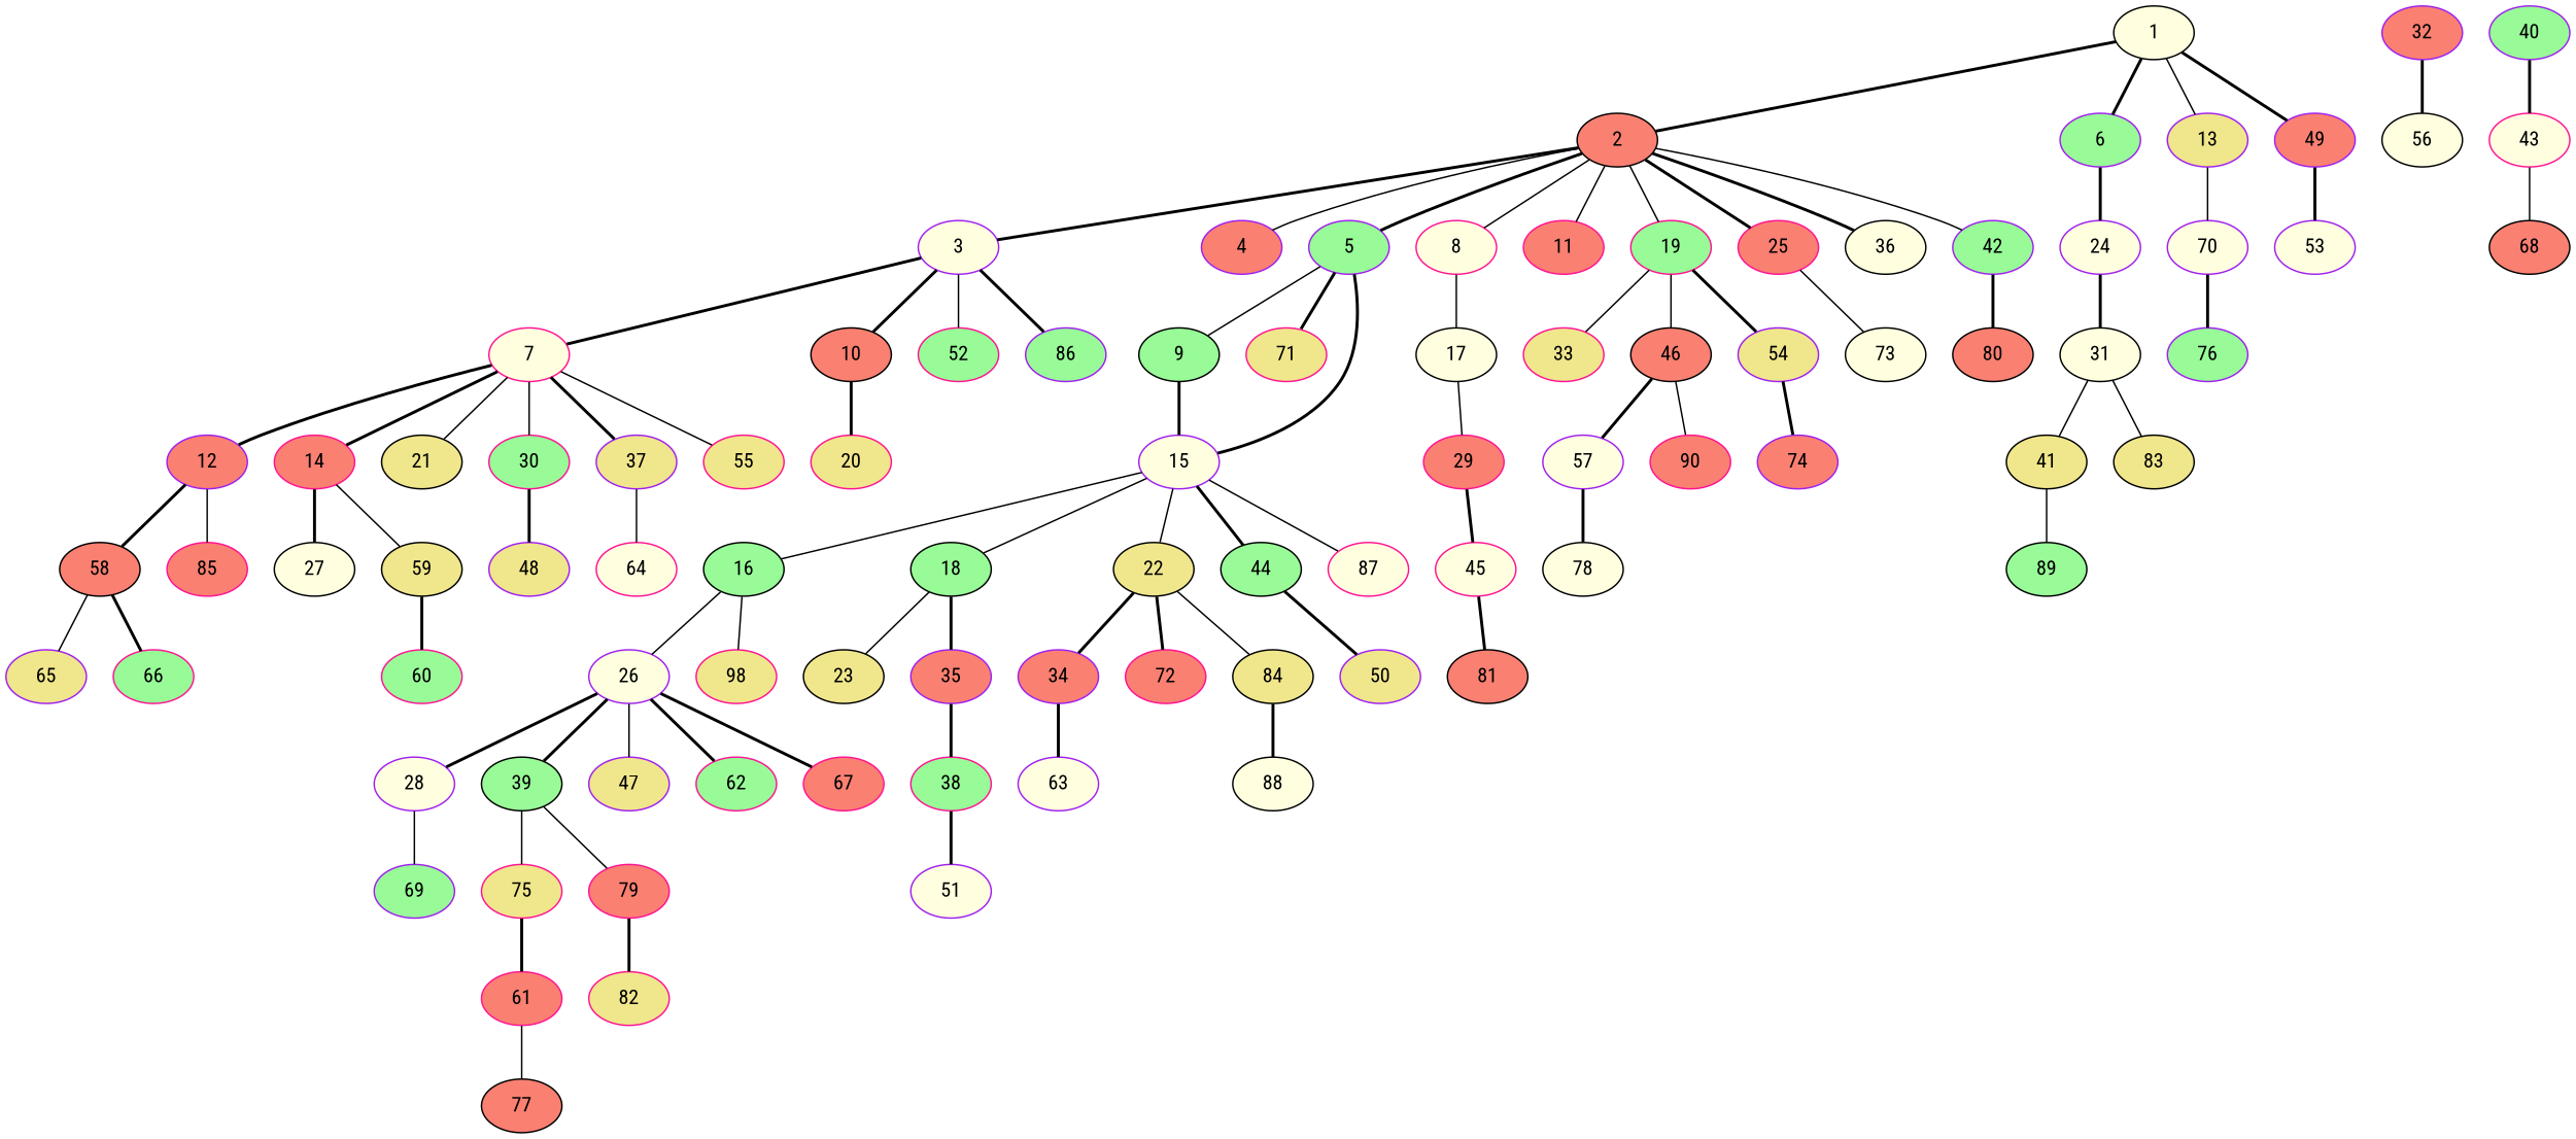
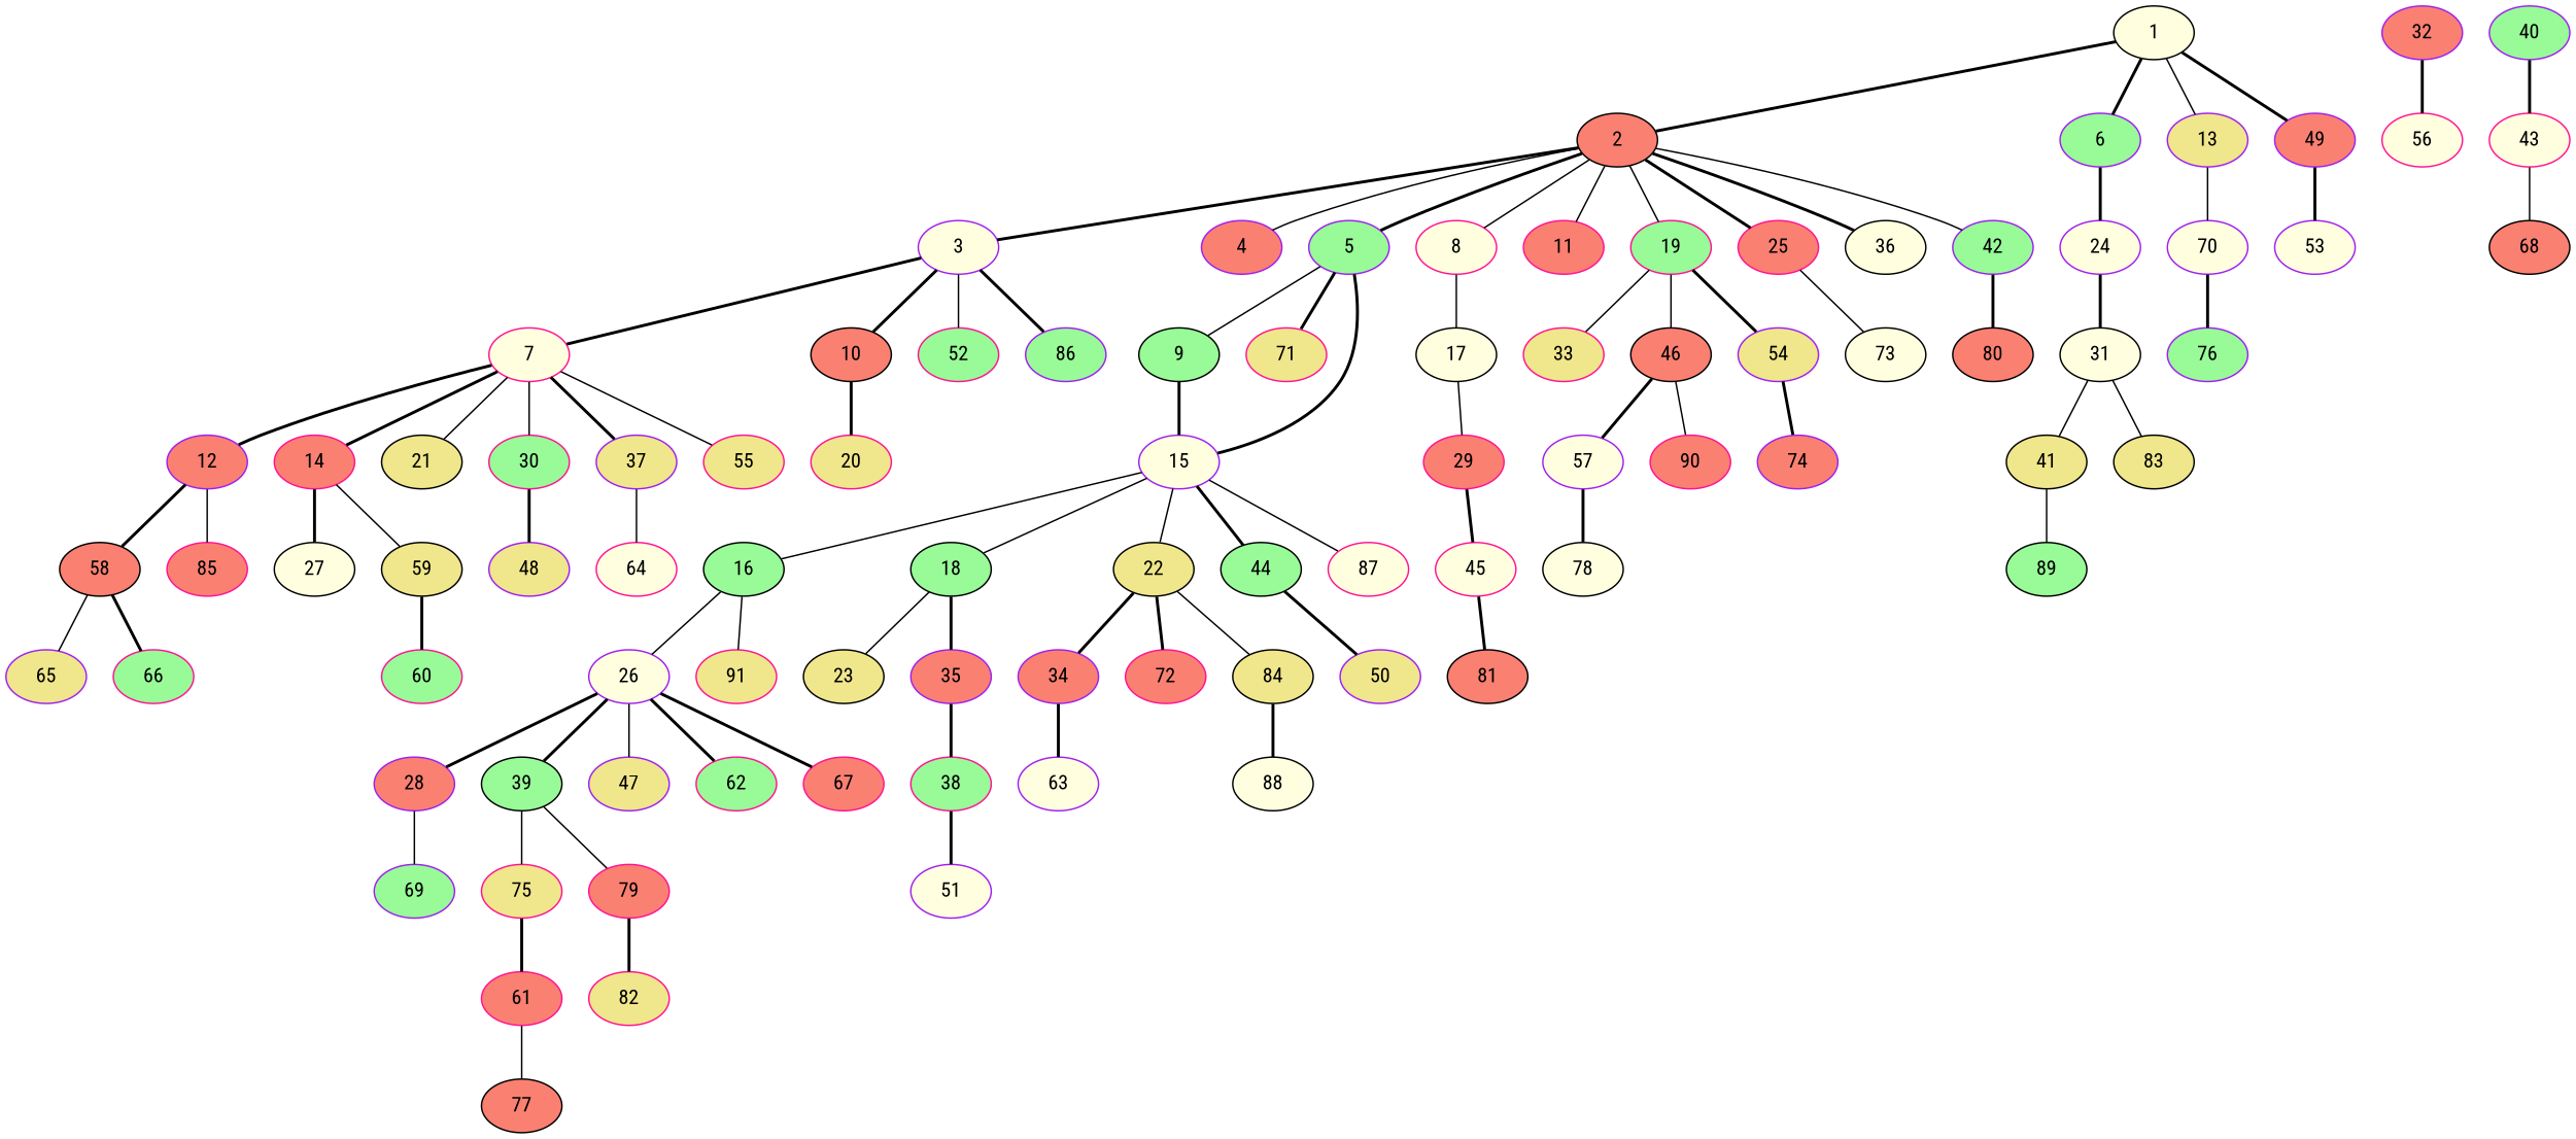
  graph {
    fontname="Roboto Condensed"
    node [color=purple fillcolor=salmon fontname="Roboto Condensed" style=filled]
    edge [fontname="Roboto Condensed" style=bold]
    1 [color=black fillcolor=lightyellow]
    2 [color=black]
    6 [fillcolor=palegreen]
    13 [fillcolor=khaki]
    49
    3 [fillcolor=lightyellow]
    4
    5 [fillcolor=palegreen]
    8 [color=deeppink fillcolor=lightyellow]
    11 [color=deeppink]
    19 [color=deeppink fillcolor=palegreen]
    25 [color=deeppink]
    36 [color=black fillcolor=lightyellow]
    42 [fillcolor=palegreen]
    24 [fillcolor=lightyellow]
    70 [fillcolor=lightyellow]
    53 [fillcolor=lightyellow]
    7 [color=deeppink fillcolor=lightyellow]
    10 [color=black]
    52 [color=deeppink fillcolor=palegreen]
    86 [fillcolor=palegreen]
    9 [color=black fillcolor=palegreen]
    71 [color=deeppink fillcolor=khaki]
    15 [fillcolor=lightyellow]
    17 [color=black fillcolor=lightyellow]
    33 [color=deeppink fillcolor=khaki]
    46 [color=black]
    54 [fillcolor=khaki]
    73 [color=black fillcolor=lightyellow]
    80 [color=black]
    12
    14 [color=deeppink]
    21 [color=black fillcolor=khaki]
    30 [color=deeppink fillcolor=palegreen]
    37 [fillcolor=khaki]
    55 [color=deeppink fillcolor=khaki]
    20 [color=deeppink fillcolor=khaki]
-   56 [color=black fillcolor=lightyellow]
+   56 [color=deeppink fillcolor=lightyellow]
    32
    31 [color=black fillcolor=lightyellow]
    58 [color=black]
    85 [color=deeppink]
    27 [color=black fillcolor=lightyellow]
    59 [color=black fillcolor=khaki]
    48 [fillcolor=khaki]
    64 [color=deeppink fillcolor=lightyellow]
    29 [color=deeppink]
    16 [color=black fillcolor=palegreen]
    18 [color=black fillcolor=palegreen]
    22 [color=black fillcolor=khaki]
    44 [color=black fillcolor=palegreen]
    87 [color=deeppink fillcolor=lightyellow]
    65 [fillcolor=khaki]
    66 [color=deeppink fillcolor=palegreen]
    40 [fillcolor=palegreen]
    43 [color=deeppink fillcolor=lightyellow]
    76 [fillcolor=palegreen]
    60 [color=deeppink fillcolor=palegreen]
    26 [fillcolor=lightyellow]
-   91 [color=deeppink fillcolor=khaki label=98]
+   91 [color=deeppink fillcolor=khaki]
    23 [color=black fillcolor=khaki]
    35
    34
    72 [color=deeppink]
    84 [color=black fillcolor=khaki]
    50 [fillcolor=khaki]
-   28 [fillcolor=lightyellow]
+   28
    39 [color=black fillcolor=palegreen]
    47 [fillcolor=khaki]
    62 [color=deeppink fillcolor=palegreen]
    67 [color=deeppink]
    45 [color=deeppink fillcolor=lightyellow]
    38 [color=deeppink fillcolor=palegreen]
    57 [fillcolor=lightyellow]
    90 [color=deeppink]
    74
    63 [fillcolor=lightyellow]
    88 [color=black fillcolor=lightyellow]
    41 [color=black fillcolor=khaki]
    83 [color=black fillcolor=khaki]
    69 [fillcolor=palegreen]
    75 [color=deeppink fillcolor=khaki]
    79 [color=deeppink]
    81 [color=black]
    89 [color=black fillcolor=palegreen]
    51 [fillcolor=lightyellow]
    61 [color=deeppink]
    77 [color=black]
    82 [color=deeppink fillcolor=khaki]
    68 [color=black]
    78 [color=black fillcolor=lightyellow]
    1 -- 2
    1 -- 6
    1 -- 13 [style=solid]
    1 -- 49
    2 -- 3
    2 -- 4 [style=solid]
    2 -- 5
    2 -- 8 [style=solid]
    2 -- 11 [style=solid]
    2 -- 19 [style=solid]
    2 -- 25
    2 -- 36
    2 -- 42 [style=solid]
    6 -- 24
    13 -- 70 [style=solid]
    49 -- 53
    3 -- 7
    3 -- 10
    3 -- 52 [style=solid]
    3 -- 86
    5 -- 9 [style=solid]
    5 -- 71
    5 -- 15
    8 -- 17 [style=solid]
    19 -- 33 [style=solid]
    19 -- 46 [style=solid]
    19 -- 54
    25 -- 73 [style=solid]
    42 -- 80
    24 -- 31
    70 -- 76
    7 -- 12
    7 -- 14
    7 -- 21 [style=solid]
    7 -- 30 [style=solid]
    7 -- 37
    7 -- 55 [style=solid]
    10 -- 20
    9 -- 15
    15 -- 16 [style=solid]
    15 -- 18 [style=solid]
    15 -- 22 [style=solid]
    15 -- 44
    15 -- 87 [style=solid]
    17 -- 29 [style=solid]
    46 -- 57
    46 -- 90 [style=solid]
    54 -- 74
    12 -- 58
    12 -- 85 [style=solid]
    14 -- 27
    14 -- 59 [style=solid]
    30 -- 48
    37 -- 64 [style=solid]
    32 -- 56
    31 -- 41 [style=solid]
    31 -- 83 [style=solid]
    58 -- 65 [style=solid]
    58 -- 66
    59 -- 60
    29 -- 45
    16 -- 26 [style=solid]
    16 -- 91 [style=solid]
    18 -- 23 [style=solid]
    18 -- 35
    22 -- 34
    22 -- 72
    22 -- 84 [style=solid]
    44 -- 50
    40 -- 43
    43 -- 68 [style=solid]
    26 -- 28
    26 -- 39
    26 -- 47 [style=solid]
    26 -- 62
    26 -- 67
    35 -- 38
    34 -- 63
    84 -- 88
    28 -- 69 [style=solid]
    39 -- 75 [style=solid]
    39 -- 79 [style=solid]
    45 -- 81
    38 -- 51
    57 -- 78
    41 -- 89 [style=solid]
    75 -- 61
    79 -- 82
    61 -- 77 [style=solid]
  }
